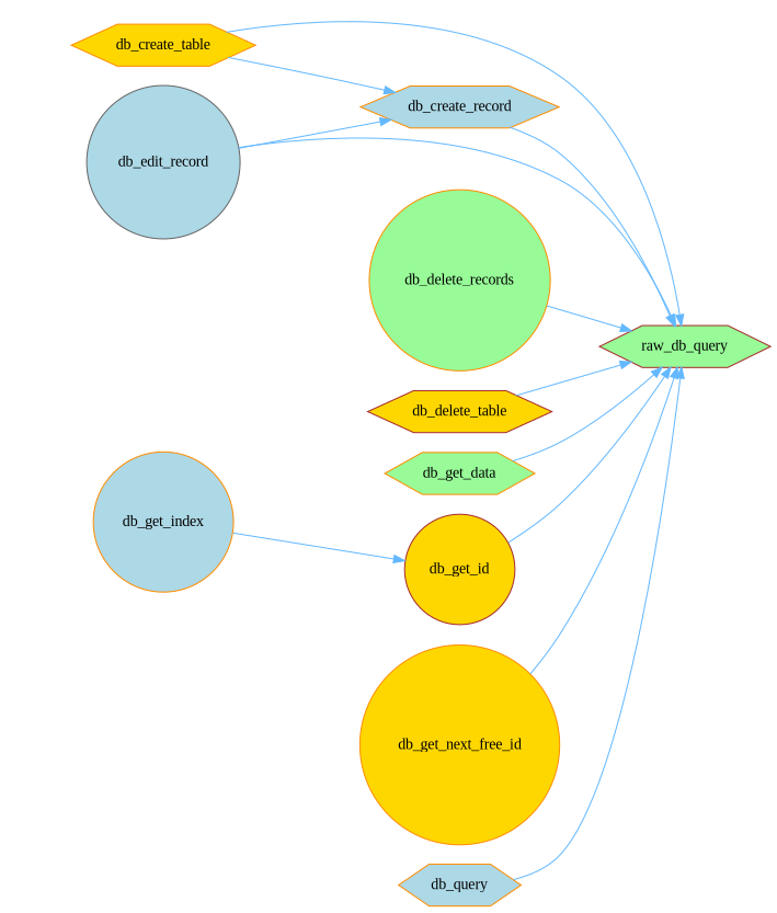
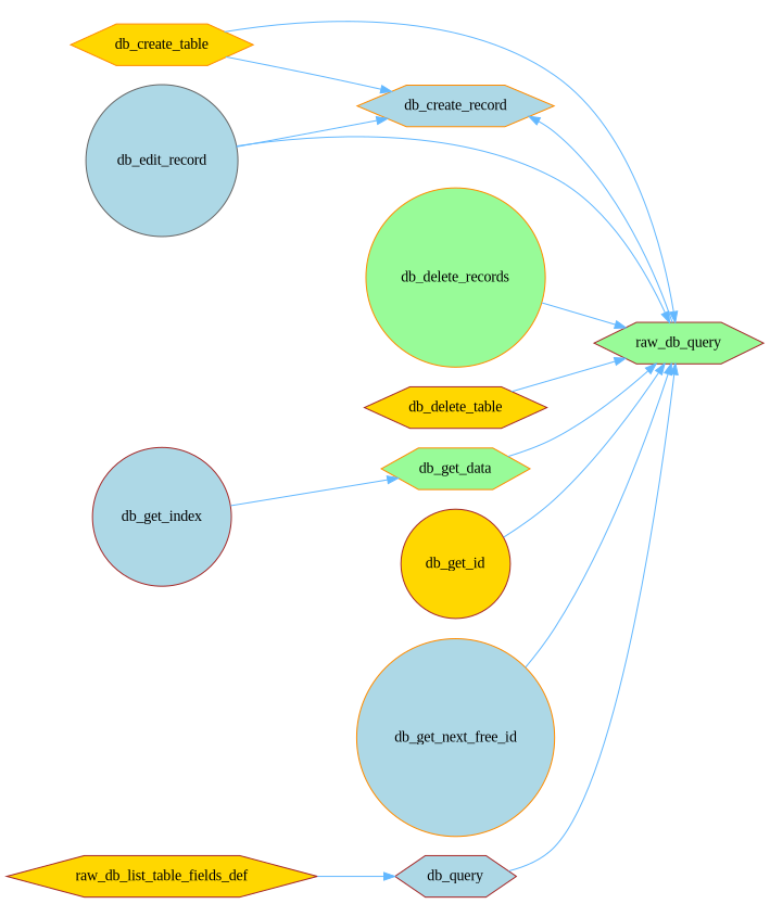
  digraph {
    fontname="Liberation Serif"
    rankdir=RL
    node [color=darkorange fillcolor=lightblue fontname="Liberation Serif" fontsize=14 shape=hexagon style=filled]
    edge [color=steelblue1 dir=back fontname="Liberation Serif" fontsize=14 labelfontname=Helvetica labelfontsize=14 style=solid]
    n1 [color=brown fillcolor=palegreen fontcolor=black height=0.2 label=raw_db_query width=0.4]
    n2 [height=0.2 label=db_create_record width=0.4]
    n3 [fillcolor=gold height=0.2 label=db_create_table width=0.4]
    n4 [color=gray40 height=0.2 label=db_edit_record shape=circle width=0.4]
    n5 [fillcolor=palegreen height=0.2 label=db_delete_records shape=circle width=0.4]
    n6 [color=brown fillcolor=gold height=0.2 label=db_delete_table width=0.4]
    n7 [fillcolor=palegreen height=0.2 label=db_get_data width=0.4]
    n8 [color=brown fillcolor=gold height=0.2 label=db_get_id shape=circle width=0.4]
-   n9 [fillcolor=gold height=0.2 label=db_get_next_free_id shape=circle width=0.4]
-   n10 [height=0.2 label=db_query width=0.4]
-   n11 [height=0.2 label=db_get_index shape=circle width=0.4]
-   n1 -> n2
+   n9 [height=0.2 label=db_get_next_free_id shape=circle width=0.4]
+   n10 [color=brown height=0.2 label=db_query width=0.4]
+   n11 [color=brown height=0.2 label=db_get_index shape=circle width=0.4]
+   n12 [color=brown fillcolor=gold height=0.2 label=raw_db_list_table_fields_def width=0.4]
+   n2 -> n1
    n1 -> n3
    n1 -> n4
    n1 -> n5
    n1 -> n6
    n1 -> n7
    n1 -> n8
    n1 -> n9
    n1 -> n10
    n2 -> n3
    n2 -> n4
-   n8 -> n11
+   n7 -> n11
+   n10 -> n12
  }
